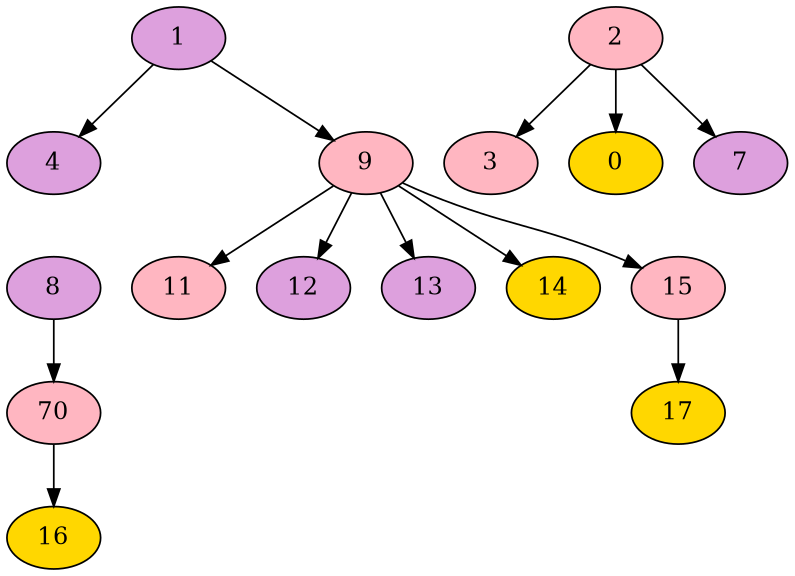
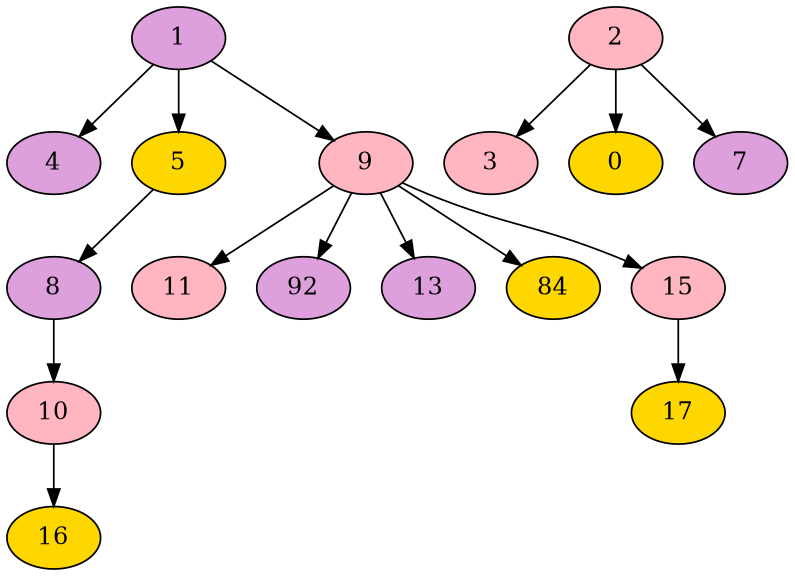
  digraph {
    node [fillcolor=plum style=filled]
    1 [alpha=22.92]
    4 [alpha=36.37]
+   5 [alpha=43.39 fillcolor=gold]
    9 [alpha=29.20 fillcolor=lightpink]
    8 [alpha=33.27]
    11 [alpha=47.17 fillcolor=lightpink]
-   12 [alpha=25.90]
+   12 [alpha=25.90 label=92]
    13 [alpha=30.22]
-   14 [alpha=20.06 fillcolor=gold]
+   14 [alpha=20.06 fillcolor=gold label=84]
    15 [alpha=28.64 fillcolor=lightpink]
-   10 [alpha=41.86 fillcolor=lightpink label=70]
+   10 [alpha=41.86 fillcolor=lightpink]
    17 [alpha=46.21 fillcolor=gold]
    2 [alpha=30.51 fillcolor=lightpink]
    3 [alpha=31.79 fillcolor=lightpink]
    n15 [alpha=44.09 fillcolor=gold label=0]
    7 [alpha=29.25]
    16 [alpha=28.57 fillcolor=gold]
    1 -> 4
+   1 -> 5
    1 -> 9
+   5 -> 8
    9 -> 11
    9 -> 12
    9 -> 13
    9 -> 14
    9 -> 15
    8 -> 10
    15 -> 17
    10 -> 16
    2 -> 3
    2 -> n15
    2 -> 7
  }
